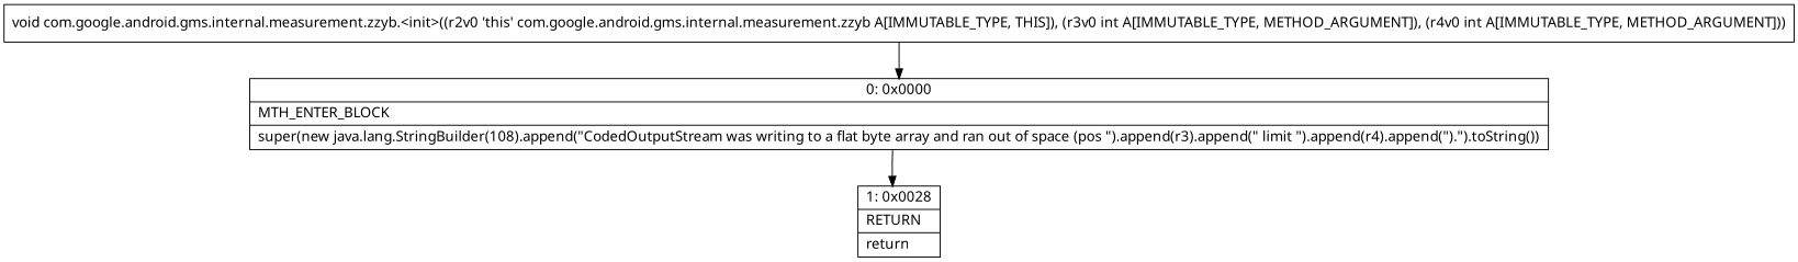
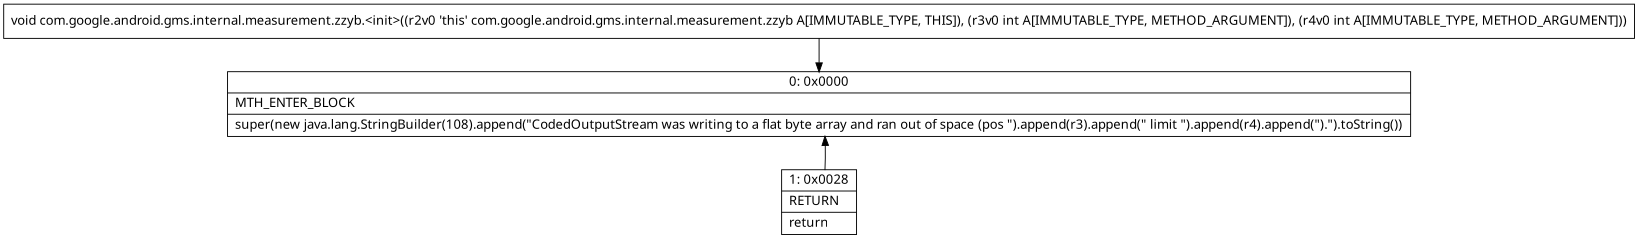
  digraph {
    fontname="Noto Sans"
    node [shape=record fontname="Noto Sans"]
    edge [fontname="Noto Sans"]
    n1 [label="{0\:\ 0x0000|MTH_ENTER_BLOCK\l|super(new java.lang.StringBuilder(108).append(\"CodedOutputStream was writing to a flat byte array and ran out of space (pos \").append(r3).append(\" limit \").append(r4).append(\").\").toString())\l}"]
    n2 [label="{1\:\ 0x0028|RETURN\l|return\l}"]
    n3 [label="{void com.google.android.gms.internal.measurement.zzyb.\<init\>((r2v0 'this' com.google.android.gms.internal.measurement.zzyb A[IMMUTABLE_TYPE, THIS]), (r3v0 int A[IMMUTABLE_TYPE, METHOD_ARGUMENT]), (r4v0 int A[IMMUTABLE_TYPE, METHOD_ARGUMENT])) }"]
-   n1 -> n2
+   n2 -> n1
    n3 -> n1
  }
